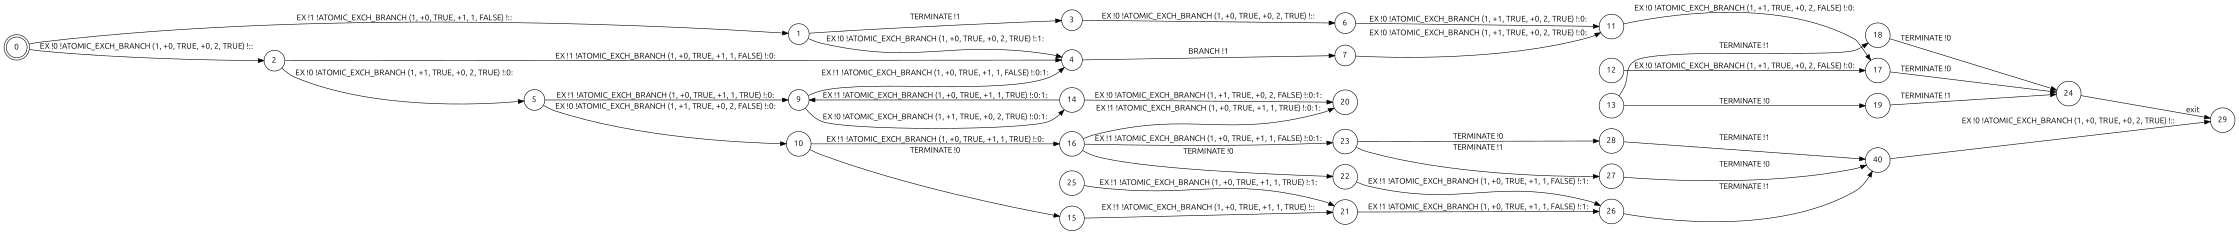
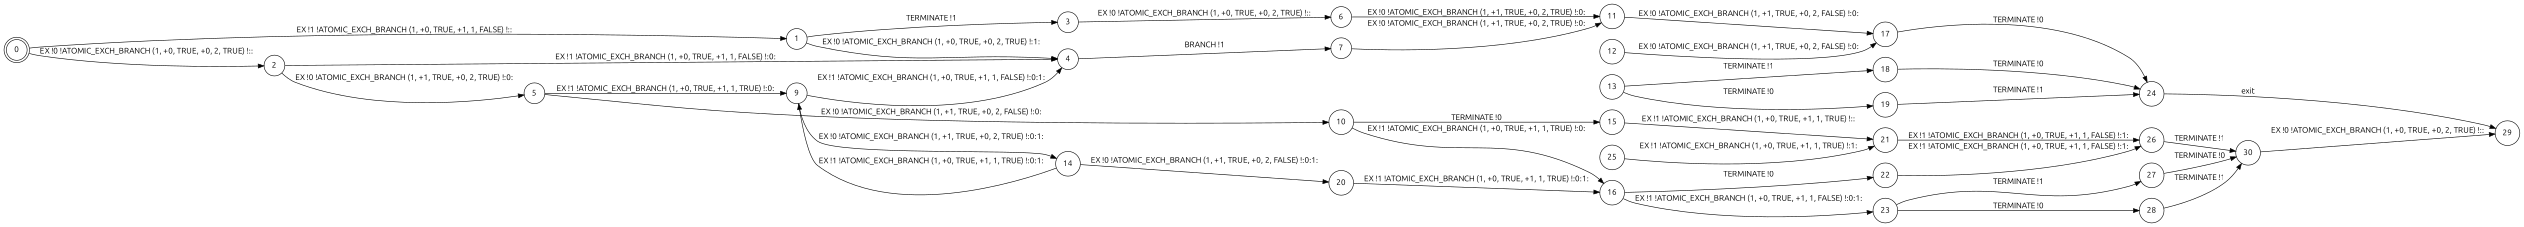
  digraph {
    fontname=Ubuntu
    rankdir=LR
    node [fontname=Ubuntu shape=circle]
    edge [fontname=Ubuntu]
    0 [peripheries=2]
    1
    2
    3
    4
    5
    6
    7
    9
    10
    11
    14
    15
    16
    17
    12
    13
    18
    19
    20
    21
    22
    23
    24
    26
    27
    28
    29
    25
-   30 [label=40]
+   30
    0 -> 1 [label="EX !1 !ATOMIC_EXCH_BRANCH (1, +0, TRUE, +1, 1, FALSE) !::"]
    0 -> 2 [label="EX !0 !ATOMIC_EXCH_BRANCH (1, +0, TRUE, +0, 2, TRUE) !::"]
    1 -> 3 [label="TERMINATE !1"]
    1 -> 4 [label="EX !0 !ATOMIC_EXCH_BRANCH (1, +0, TRUE, +0, 2, TRUE) !:1:"]
    2 -> 4 [label="EX !1 !ATOMIC_EXCH_BRANCH (1, +0, TRUE, +1, 1, FALSE) !:0:"]
    2 -> 5 [label="EX !0 !ATOMIC_EXCH_BRANCH (1, +1, TRUE, +0, 2, TRUE) !:0:"]
    3 -> 6 [label="EX !0 !ATOMIC_EXCH_BRANCH (1, +0, TRUE, +0, 2, TRUE) !::"]
    4 -> 7 [label="BRANCH !1"]
    5 -> 9 [label="EX !1 !ATOMIC_EXCH_BRANCH (1, +0, TRUE, +1, 1, TRUE) !:0:"]
    5 -> 10 [label="EX !0 !ATOMIC_EXCH_BRANCH (1, +1, TRUE, +0, 2, FALSE) !:0:"]
    6 -> 11 [label="EX !0 !ATOMIC_EXCH_BRANCH (1, +1, TRUE, +0, 2, TRUE) !:0:"]
    7 -> 11 [label="EX !0 !ATOMIC_EXCH_BRANCH (1, +1, TRUE, +0, 2, TRUE) !:0:"]
    9 -> 4 [label="EX !1 !ATOMIC_EXCH_BRANCH (1, +0, TRUE, +1, 1, FALSE) !:0:1:"]
    9 -> 14 [label="EX !0 !ATOMIC_EXCH_BRANCH (1, +1, TRUE, +0, 2, TRUE) !:0:1:"]
    10 -> 15 [label="TERMINATE !0"]
    10 -> 16 [label="EX !1 !ATOMIC_EXCH_BRANCH (1, +0, TRUE, +1, 1, TRUE) !:0:"]
    11 -> 17 [label="EX !0 !ATOMIC_EXCH_BRANCH (1, +1, TRUE, +0, 2, FALSE) !:0:"]
    14 -> 9 [label="EX !1 !ATOMIC_EXCH_BRANCH (1, +0, TRUE, +1, 1, TRUE) !:0:1:"]
    14 -> 20 [label="EX !0 !ATOMIC_EXCH_BRANCH (1, +1, TRUE, +0, 2, FALSE) !:0:1:"]
    15 -> 21 [label="EX !1 !ATOMIC_EXCH_BRANCH (1, +0, TRUE, +1, 1, TRUE) !::"]
    16 -> 22 [label="TERMINATE !0"]
    16 -> 23 [label="EX !1 !ATOMIC_EXCH_BRANCH (1, +0, TRUE, +1, 1, FALSE) !:0:1:"]
    17 -> 24 [label="TERMINATE !0"]
    12 -> 17 [label="EX !0 !ATOMIC_EXCH_BRANCH (1, +1, TRUE, +0, 2, FALSE) !:0:"]
    13 -> 18 [label="TERMINATE !1"]
    13 -> 19 [label="TERMINATE !0"]
    18 -> 24 [label="TERMINATE !0"]
    19 -> 24 [label="TERMINATE !1"]
-   16 -> 20 [label="EX !1 !ATOMIC_EXCH_BRANCH (1, +0, TRUE, +1, 1, TRUE) !:0:1:"]
+   20 -> 16 [label="EX !1 !ATOMIC_EXCH_BRANCH (1, +0, TRUE, +1, 1, TRUE) !:0:1:"]
    21 -> 26 [label="EX !1 !ATOMIC_EXCH_BRANCH (1, +0, TRUE, +1, 1, FALSE) !:1:"]
    22 -> 26 [label="EX !1 !ATOMIC_EXCH_BRANCH (1, +0, TRUE, +1, 1, FALSE) !:1:"]
    23 -> 27 [label="TERMINATE !1"]
    23 -> 28 [label="TERMINATE !0"]
    24 -> 29 [label=exit]
    26 -> 30 [label="TERMINATE !1"]
    27 -> 30 [label="TERMINATE !0"]
    28 -> 30 [label="TERMINATE !1"]
    25 -> 21 [label="EX !1 !ATOMIC_EXCH_BRANCH (1, +0, TRUE, +1, 1, TRUE) !:1:"]
    30 -> 29 [label="EX !0 !ATOMIC_EXCH_BRANCH (1, +0, TRUE, +0, 2, TRUE) !::"]
  }
